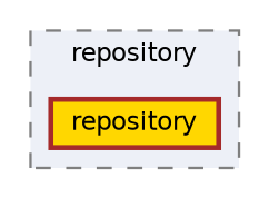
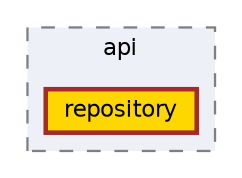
  digraph {
    compound=true
    n1 [color=brown fillcolor=gold fontname=Helvetica fontsize=10 height=0.2 label=repository shape=box style="filled,bold" width=0.4]
    subgraph cluster_1 {
      bgcolor="#edf0f7"
      fontname=Helvetica
      fontsize=10
-     label=repository
+     label=api
      pencolor=grey50
      style="filled,dashed"
      n1
    }
  }
